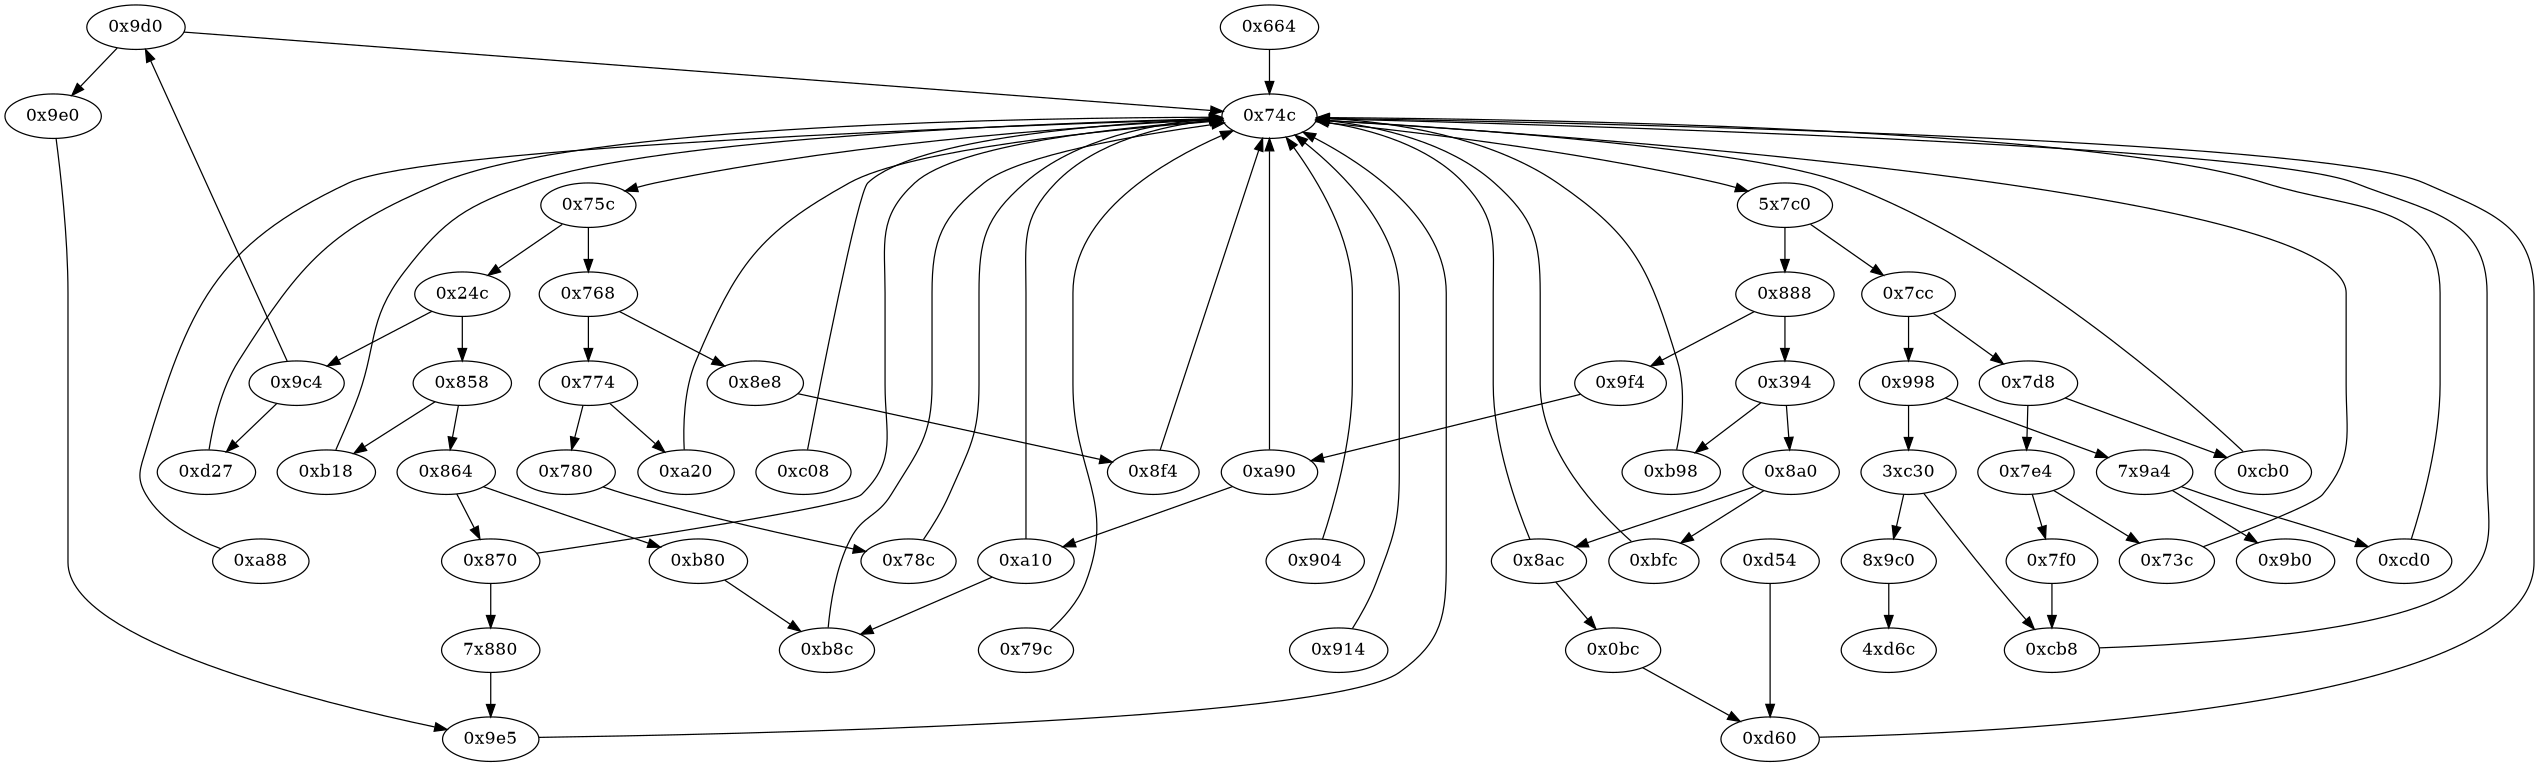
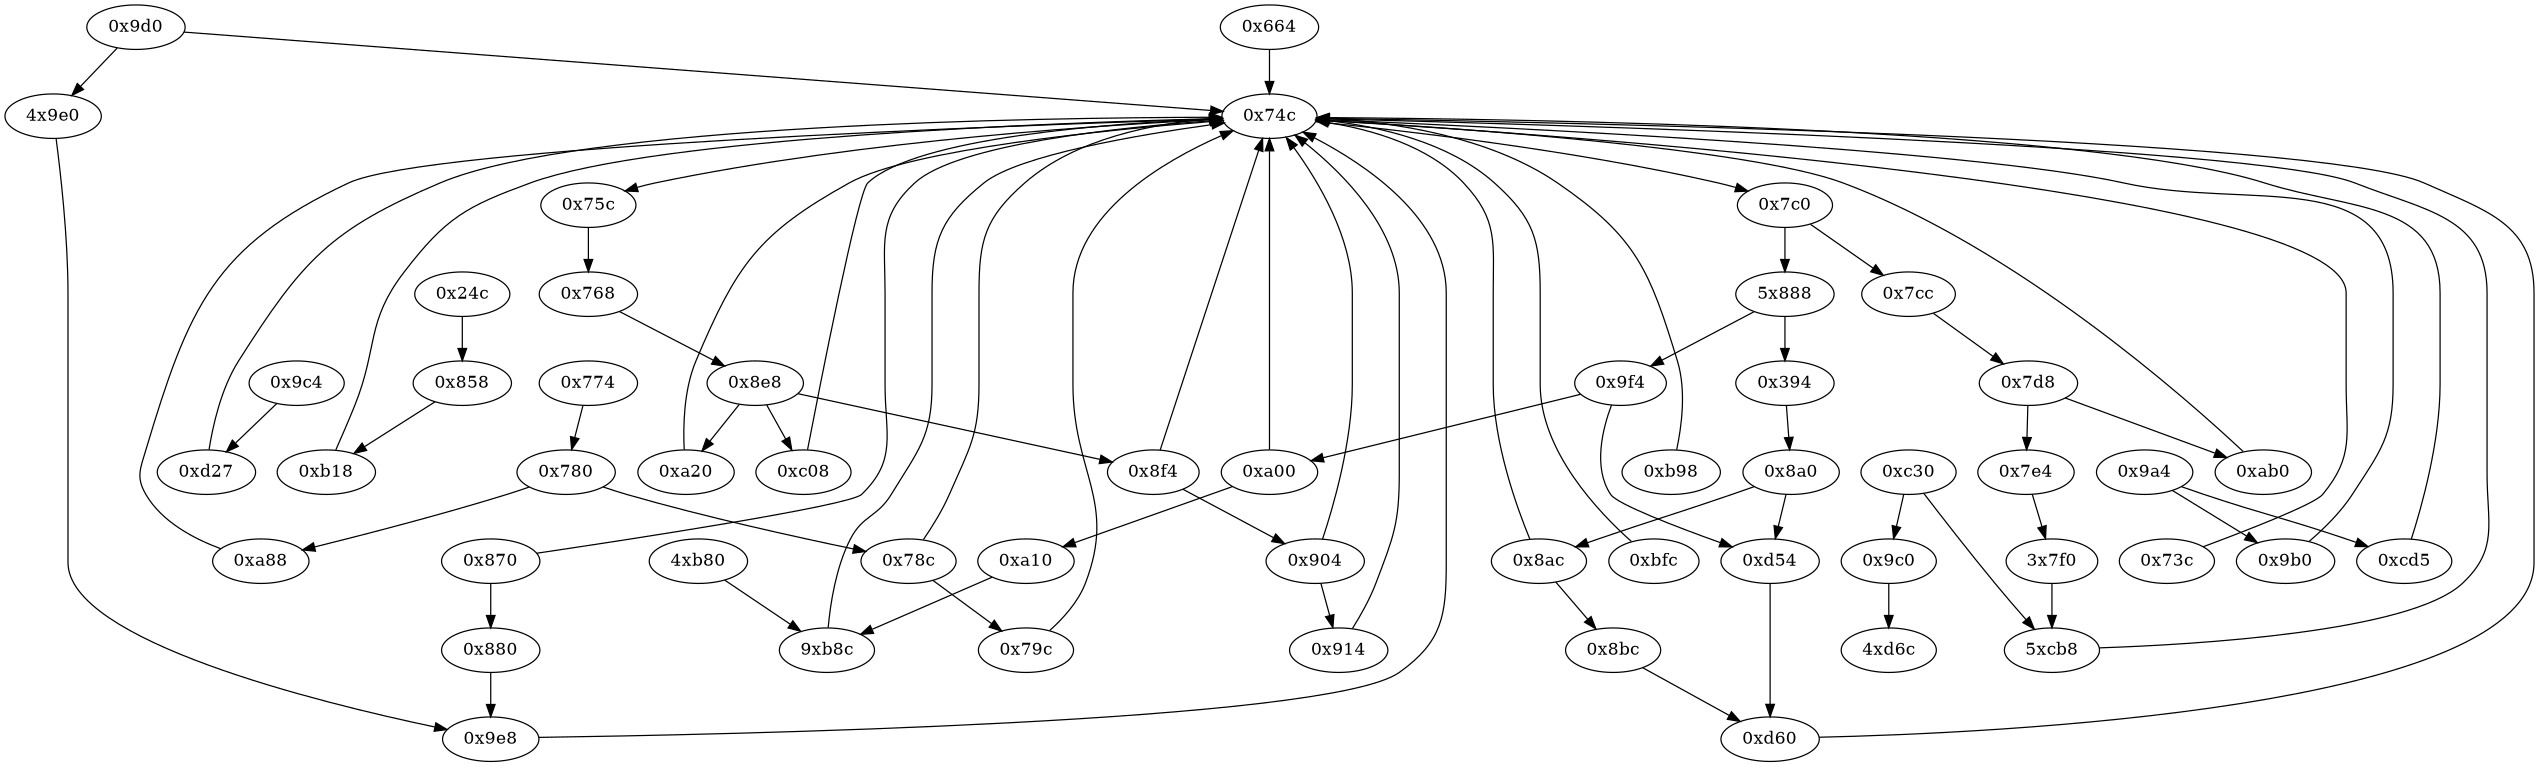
  strict digraph {
    node [opcode="[u'ldr', u'cmp', u'b']"]
    "0x9d0" [opcode="[u'ldr', u'cmp', u'mov', u'b']"]
    "0x74c" [opcode="[u'mov', u'ldr', u'cmp', u'b']"]
-   "0x9e0" [opcode="[u'ldr', u'mov']"]
-   "0x7c0" [label="5x7c0"]
+   "0x9e0" [opcode="[u'ldr', u'mov']" label="4x9e0"]
+   "0x7c0"
    "0x75c"
-   "0x9e8" [opcode="[u'ldr', u'str', u'b']" label="0x9e5"]
-   "0x888"
+   "0x9e8" [opcode="[u'ldr', u'str', u'b']"]
+   "0x888" [label="5x888"]
    "0x7cc"
    "0x768"
    n10 [label="0x24c"]
-   "0x8bc" [opcode="[u'ldr', u'str', u'ldr', u'ldr', u'ldr', u'ldrb', u'str', u'mov', u'str', u'ldr', u'b']" label="0x0bc"]
+   "0x8bc" [opcode="[u'ldr', u'str', u'ldr', u'ldr', u'ldr', u'ldrb', u'str', u'mov', u'str', u'ldr', u'b']"]
    "0xd60" [opcode="[u'ldr', u'str', u'b']"]
    "0x8f4" [opcode="[u'ldr', u'cmp', u'mov', u'b']"]
    "0x904" [opcode="[u'ldr', u'cmp', u'mov', u'b']"]
    "0x914" [opcode="[u'sub', u'mov', u'ldr', u'str', u'mov', u'cmp', u'ldr', u'mov', u'strb', u'ldr', u'ldr', u'ldr', u'sub', u'sub', u'add', u'mul', u'mvn', u'ldr', u'ldr', u'orr', u'mov', u'cmn', u'mov', u'cmp', u'mov', u'mov', u'mov', u'cmn', u'mov', u'mov', u'teq', u'mov', u'b']"]
-   "0xa00" [opcode="[u'ldr', u'cmp', u'mov', u'b']" label="0xa90"]
+   "0xa00" [opcode="[u'ldr', u'cmp', u'mov', u'b']"]
    "0xa10" [opcode="[u'ldrb', u'ldr', u'ldr', u'b']"]
-   "0xb8c" [opcode="[u'cmp', u'mov', u'b']"]
+   "0xb8c" [opcode="[u'cmp', u'mov', u'b']" label="9xb8c"]
    "0x8ac" [opcode="[u'ldr', u'cmp', u'mov', u'b']"]
    "0xa88" [opcode="[u'ldr', u'str', u'ldr', u'str', u'ldr', u'ldr', u'ldr', u'cmp', u'mov', u'b']"]
    "0x780"
    "0x78c" [opcode="[u'ldr', u'cmp', u'mov', u'b']"]
    "0x79c" [opcode="[u'ldr', u'ldr', u'ldr', u'ldr', u'bl', u'ldr', u'ldr', u'sub', u'b']"]
-   "0xab0" [opcode="[u'ldr', u'ldr', u'ldr', u'ldr', u'ldr', u'add', u'sub', u'sub', u'mul', u'mov', u'mvn', u'ldr', u'orr', u'cmn', u'mov', u'ldr', u'cmp', u'mov', u'mov', u'mov', u'cmn', u'mov', u'mov', u'teq', u'mov', u'b']" label="0xcb0"]
+   "0xab0" [opcode="[u'ldr', u'ldr', u'ldr', u'ldr', u'ldr', u'add', u'sub', u'sub', u'mul', u'mov', u'mvn', u'ldr', u'orr', u'cmn', u'mov', u'ldr', u'cmp', u'mov', u'mov', u'mov', u'cmn', u'mov', u'mov', u'teq', u'mov', u'b']"]
    "0xd54" [opcode="[u'ldr', u'str', u'ldr']"]
-   "0xb80" [opcode="[u'ldrb', u'ldr', u'ldr']"]
-   "0x864"
+   "0xb80" [opcode="[u'ldrb', u'ldr', u'ldr']" label="4xb80"]
    "0x870" [opcode="[u'ldr', u'cmp', u'mov', u'b']"]
-   "0x880" [opcode="[u'mov', u'b']" label="7x880"]
+   "0x880" [opcode="[u'mov', u'b']"]
    "0x9f4"
    n31 [label="0x394"]
    "0x8a0"
    "0xb98" [opcode="[u'ldr', u'ldr', u'ldr', u'ldr', u'sub', u'sub', u'add', u'mul', u'mov', u'mvn', u'ldr', u'ldr', u'orr', u'cmn', u'mov', u'cmp', u'mov', u'mov', u'mov', u'cmn', u'mov', u'mov', u'teq', u'mov', u'b']"]
    "0xbfc" [opcode="[u'ldr', u'mov', u'b']"]
    "0x9b0" [opcode="[u'ldr', u'cmp', u'mov', u'b']"]
-   "0x9c0" [opcode="[u'b']" label="8x9c0"]
+   "0x9c0" [opcode="[u'b']"]
    n37 [label="4xd6c" opcode="[u'ldr', u'ldr', u'ldr', u'ldr', u'ldr', u'sub', u'sub', u'pop']"]
-   "0x998"
    "0x7d8"
-   "0x9a4" [label="7x9a4"]
-   "0xc30" [opcode="[u'ldr', u'ldr', u'add', u'str', u'add', u'bic', u'sub', u'ldr', u'ldr', u'str', u'ldr', u'mov', u'ldr', u'ldr', u'add', u'asr', u'str', u'ldr', u'ldr', u'ldr', u'add', u'cmp', u'sub', u'mov', u'sub', u'mul', u'mvn', u'mov', u'orr', u'ldr', u'cmn', u'mov', u'teq', u'ldr']" label="3xc30"]
+   "0x9a4"
+   "0xc30" [opcode="[u'ldr', u'ldr', u'add', u'str', u'add', u'bic', u'sub', u'ldr', u'ldr', u'str', u'ldr', u'mov', u'ldr', u'ldr', u'add', u'asr', u'str', u'ldr', u'ldr', u'ldr', u'add', u'cmp', u'sub', u'mov', u'sub', u'mul', u'mvn', u'mov', u'orr', u'ldr', u'cmn', u'mov', u'teq', u'ldr']"]
    "0x7e4"
-   "0x7f0" [opcode="[u'ldr', u'ldr', u'mov', u'cmp', u'mov', u'ldr', u'mov', u'strb', u'ldr', u'sub', u'mul', u'ldr', u'mvn', u'mov', u'orr', u'ldr', u'cmp', u'mov', u'cmn', u'mov', u'teq', u'ldr', u'b']"]
+   "0x7f0" [opcode="[u'ldr', u'ldr', u'mov', u'cmp', u'mov', u'ldr', u'mov', u'strb', u'ldr', u'sub', u'mul', u'ldr', u'mvn', u'mov', u'orr', u'ldr', u'cmp', u'mov', u'cmn', u'mov', u'teq', u'ldr', u'b']" label="3x7f0"]
    "0x73c" [opcode="[u'ldr', u'cmp', u'mov', u'mov']"]
-   "0xcb8" [opcode="[u'mov', u'cmn', u'mov', u'cmp', u'mov', u'b']"]
+   "0xcb8" [opcode="[u'mov', u'cmn', u'mov', u'cmp', u'mov', u'b']" label="5xcb8"]
    "0x774"
    "0x8e8"
    "0x9c4"
    "0x858"
    "0xa20" [opcode="[u'ldr', u'str', u'mov', u'ldr', u'ldr', u'sub', u'sub', u'add', u'mul', u'mov', u'eor', u'and', u'ldr', u'mov', u'ldr', u'cmp', u'mov', u'teq', u'ldr', u'mov', u'cmp', u'mov', u'mov', u'cmp', u'mov', u'b']"]
    "0xb18" [opcode="[u'ldr', u'ldr', u'mov', u'str', u'ldr', u'ldr', u'rsb', u'ldr', u'mvn', u'mul', u'mov', u'mvn', u'cmp', u'orr', u'mov', u'cmn', u'mov', u'teq', u'mov', u'mov', u'cmn', u'mov', u'mov', u'cmp', u'mov', u'b']"]
    n52 [label="0xd27" opcode="[u'ldrb', u'ldrb', u'eor', u'tst', u'mov', u'mov', u'cmp', u'mov', u'mov', u'cmp', u'mov', u'b']"]
-   "0xcd0" [opcode="[u'ldr', u'ldr', u'ldr', u'ldr', u'add', u'bic', u'sub', u'ldr', u'ldr', u'ldr', u'ldr', u'ldr', u'ldr', u'ldr', u'ldr', u'ldr', u'str', u'ldr', u'ldr', u'ldr', u'b']"]
+   "0xcd0" [opcode="[u'ldr', u'ldr', u'ldr', u'ldr', u'add', u'bic', u'sub', u'ldr', u'ldr', u'ldr', u'ldr', u'ldr', u'ldr', u'ldr', u'ldr', u'ldr', u'str', u'ldr', u'ldr', u'ldr', u'b']" label="0xcd5"]
    "0xc08" [opcode="[u'ldr', u'ldr', u'bl', u'ldr', u'ldr', u'add', u'sub', u'sub', u'ldr', u'b']"]
    "0x664" [opcode="[u'push', u'add', u'sub', u'str', u'ldr', u'str', u'mvn', u'ldr', u'ldr', u'str', u'ldr', u'ldr', u'rsb', u'mvn', u'mul', u'mov', u'eor', u'tst', u'ldr', u'mov', u'mov', u'strb', u'ldr', u'cmp', u'mov', u'strb', u'ldr', u'ldr', u'str', u'ldr', u'str', u'ldr', u'ldr', u'ldr', u'str', u'ldr', u'ldr', u'ldr', u'ldr', u'str', u'ldr', u'str', u'ldr', u'str', u'ldr', u'add', u'str', u'ldr', u'add', u'str', u'str', u'str', u'str', u'b']"]
    "0x9d0" -> "0x74c"
    "0x9d0" -> "0x9e0"
    "0x74c" -> "0x7c0"
    "0x74c" -> "0x75c"
    "0x9e0" -> "0x9e8"
    "0x7c0" -> "0x888"
    "0x7c0" -> "0x7cc"
    "0x75c" -> "0x768"
-   "0x75c" -> n10
    "0x9e8" -> "0x74c"
    "0x888" -> "0x9f4"
    "0x888" -> n31
-   "0x7cc" -> "0x998"
    "0x7cc" -> "0x7d8"
-   "0x768" -> "0x774"
    "0x768" -> "0x8e8"
-   n10 -> "0x9c4"
    n10 -> "0x858"
    "0x8bc" -> "0xd60"
    "0xd60" -> "0x74c"
    "0x8f4" -> "0x74c"
+   "0x8f4" -> "0x904"
    "0x904" -> "0x74c"
+   "0x904" -> "0x914"
    "0x914" -> "0x74c"
    "0xa00" -> "0x74c"
    "0xa00" -> "0xa10"
    "0xa10" -> "0xb8c"
    "0xb8c" -> "0x74c"
    "0x8ac" -> "0x74c"
    "0x8ac" -> "0x8bc"
    "0xa88" -> "0x74c"
+   "0x780" -> "0xa88"
    "0x780" -> "0x78c"
    "0x78c" -> "0x74c"
+   "0x78c" -> "0x79c"
    "0x79c" -> "0x74c"
    "0xab0" -> "0x74c"
    "0xd54" -> "0xd60"
    "0xb80" -> "0xb8c"
-   "0x864" -> "0xb80"
-   "0x864" -> "0x870"
    "0x870" -> "0x74c"
    "0x870" -> "0x880"
    "0x880" -> "0x9e8"
    "0x9f4" -> "0xa00"
+   "0x9f4" -> "0xd54"
    n31 -> "0x8a0"
-   n31 -> "0xb98"
    "0x8a0" -> "0x8ac"
-   "0x8a0" -> "0xbfc"
+   "0x8a0" -> "0xd54"
    "0xb98" -> "0x74c"
    "0xbfc" -> "0x74c"
-   "0xa10" -> "0x74c"
+   "0x9b0" -> "0x74c"
    "0x9c0" -> n37
-   "0x998" -> "0x9a4"
-   "0x998" -> "0xc30"
    "0x7d8" -> "0xab0"
    "0x7d8" -> "0x7e4"
    "0x9a4" -> "0x9b0"
    "0x9a4" -> "0xcd0"
    "0xc30" -> "0x9c0"
    "0xc30" -> "0xcb8"
    "0x7e4" -> "0x7f0"
-   "0x7e4" -> "0x73c"
    "0x7f0" -> "0xcb8"
    "0x73c" -> "0x74c"
    "0xcb8" -> "0x74c"
    "0x774" -> "0x780"
-   "0x774" -> "0xa20"
+   "0x8e8" -> "0xa20"
    "0x8e8" -> "0x8f4"
-   "0x9c4" -> "0x9d0"
+   "0x8e8" -> "0xc08"
    "0x9c4" -> n52
-   "0x858" -> "0x864"
    "0x858" -> "0xb18"
    "0xa20" -> "0x74c"
    "0xb18" -> "0x74c"
    n52 -> "0x74c"
    "0xcd0" -> "0x74c"
    "0xc08" -> "0x74c"
    "0x664" -> "0x74c"
  }
